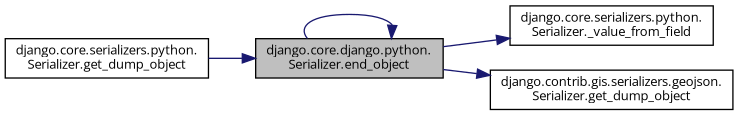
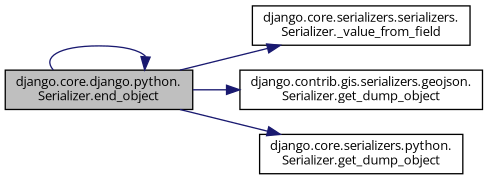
  digraph {
    fontname="Open Sans"
    rankdir=LR
    node [color=black fillcolor=white fontname="Open Sans" fontsize=10 shape=record style=filled]
    edge [color=midnightblue fontname="Open Sans" fontsize=10 labelfontname=Helvetica labelfontsize=10 style=solid]
    n1 [fillcolor=grey75 fontcolor=black height=0.2 label="django.core.django.python.\lSerializer.end_object" width=0.4]
-   n2 [height=0.2 label="django.core.serializers.python.\lSerializer._value_from_field" width=0.4]
+   n2 [height=0.2 label="django.core.serializers.serializers.\lSerializer._value_from_field" width=0.4]
    n3 [height=0.2 label="django.contrib.gis.serializers.geojson.\lSerializer.get_dump_object" width=0.4]
    n4 [height=0.2 label="django.core.serializers.python.\lSerializer.get_dump_object" width=0.4]
    n1 -> n1
    n1 -> n2
    n1 -> n3
-   n4 -> n1
+   n1 -> n4
  }
